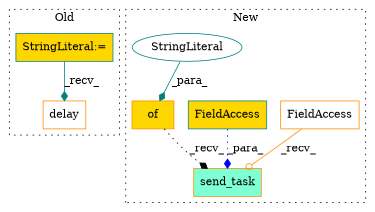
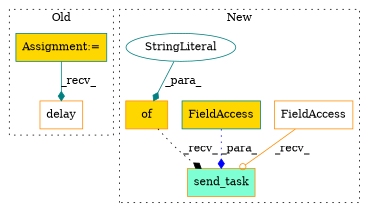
  digraph {
    node [a=32 color=darkorange fillcolor=white shape=box style=filled]
    edge [arrowhead=diamond color=teal style=solid]
    n1 [l="6,1" label=delay s="1540,1565"]
-   n2 [a=7 color=teal fillcolor=gold l=20 label="StringLiteral:=" s=1176]
+   n2 [a=7 color=teal fillcolor=gold l=20 label="Assignment:=" s=1176]
    n3 [fillcolor=aquamarine l="10,1" label=send_task s="1536,1630"]
    n4 [a=22 l=8 label=FieldAccess s=1512]
    n5 [a=22 color=teal fillcolor=gold l=34 label=FieldAccess s=1546]
    n6 [fillcolor=gold l="3,1" label=of s="1585,1629"]
    n7 [a=45 color=teal l=21 label=StringLiteral s=1588 shape=ellipse]
    subgraph cluster_1 {
      label=Old
      style=dotted
      n1
      n2
    }
    subgraph cluster_2 {
      label=New
      style=dotted
      n3
      n4
      n5
      n6
      n7
    }
    n2 -> n1 [label=_recv_]
    n4 -> n3 [arrowhead=odot color=darkorange label=_recv_]
    n5 -> n3 [color=blue label=_para_ style=dotted]
    n6 -> n3 [color=black label=_recv_ style=dotted]
    n7 -> n6 [label=_para_]
  }
